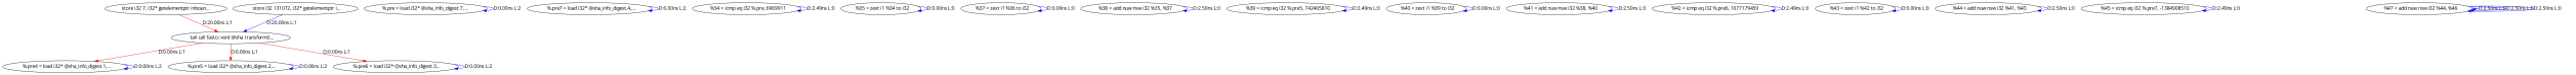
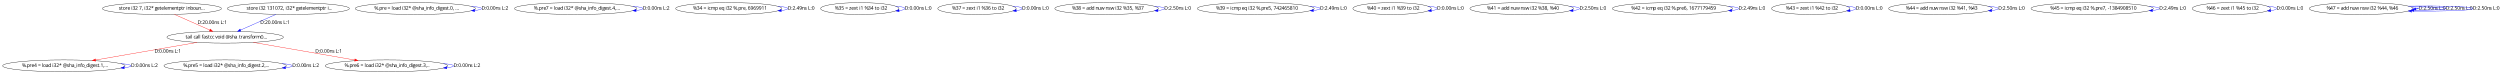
  digraph {
    fontname="Open Sans"
    node [fontname="Open Sans"]
    edge [color=blue fontname="Open Sans"]
    n1 [label="  tail call fastcc void @sha_transform()..."]
    n2 [label="  %.pre4 = load i32* @sha_info_digest.1,..."]
    n3 [label="  %.pre5 = load i32* @sha_info_digest.2,..."]
    n4 [label="  %.pre6 = load i32* @sha_info_digest.3,..."]
-   n5 [label="%.pre = load i32* @sha_info_digest.7, ..."]
+   n5 [label="  %.pre = load i32* @sha_info_digest.0, ..."]
    n6 [label="  %.pre7 = load i32* @sha_info_digest.4,..."]
    n7 [label="store i32 7, i32* getelementptr inboun..."]
    n8 [label="  store i32 131072, i32* getelementptr i..."]
    n9 [label="  %34 = icmp eq i32 %.pre, 6969911"]
    n10 [label="  %35 = zext i1 %34 to i32"]
    n11 [label="  %37 = zext i1 %36 to i32"]
    n12 [label="  %38 = add nuw nsw i32 %35, %37"]
    n13 [label="  %39 = icmp eq i32 %.pre5, 742465810"]
    n14 [label="  %40 = zext i1 %39 to i32"]
    n15 [label="  %41 = add nuw nsw i32 %38, %40"]
    n16 [label="  %42 = icmp eq i32 %.pre6, 1677179459"]
    n17 [label="  %43 = zext i1 %42 to i32"]
    n18 [label="  %44 = add nuw nsw i32 %41, %43"]
    n19 [label="  %45 = icmp eq i32 %.pre7, -1384908510"]
+   n20 [label="  %46 = zext i1 %45 to i32"]
    n21 [label="  %47 = add nuw nsw i32 %44, %46"]
    n1 -> n2 [color=red label="D:0.00ns L:1"]
-   n1 -> n3 [color=red label="D:0.00ns L:1"]
    n1 -> n4 [color=red label="D:0.00ns L:1"]
    n2 -> n2 [label="D:0.00ns L:2"]
    n3 -> n3 [label="D:0.00ns L:2"]
    n4 -> n4 [label="D:0.00ns L:2"]
    n5 -> n5 [label="D:0.00ns L:2"]
    n6 -> n6 [label="D:0.00ns L:2"]
    n7 -> n1 [color=red label="D:20.00ns L:1"]
    n8 -> n1 [label="D:20.00ns L:1"]
    n9 -> n9 [label="D:2.49ns L:0"]
    n10 -> n10 [label="D:0.00ns L:0"]
    n11 -> n11 [label="D:0.00ns L:0"]
    n12 -> n12 [label="D:2.50ns L:0"]
    n13 -> n13 [label="D:2.49ns L:0"]
    n14 -> n14 [label="D:0.00ns L:0"]
    n15 -> n15 [label="D:2.50ns L:0"]
    n16 -> n16 [label="D:2.49ns L:0"]
    n17 -> n17 [label="D:0.00ns L:0"]
    n18 -> n18 [label="D:2.50ns L:0"]
    n19 -> n19 [label="D:2.49ns L:0"]
+   n20 -> n20 [label="D:0.00ns L:0"]
    n21 -> n21 [label="D:2.50ns L:0"]
    n21 -> n21 [label="D:2.50ns L:0"]
    n21 -> n21 [label="D:2.50ns L:0"]
  }
